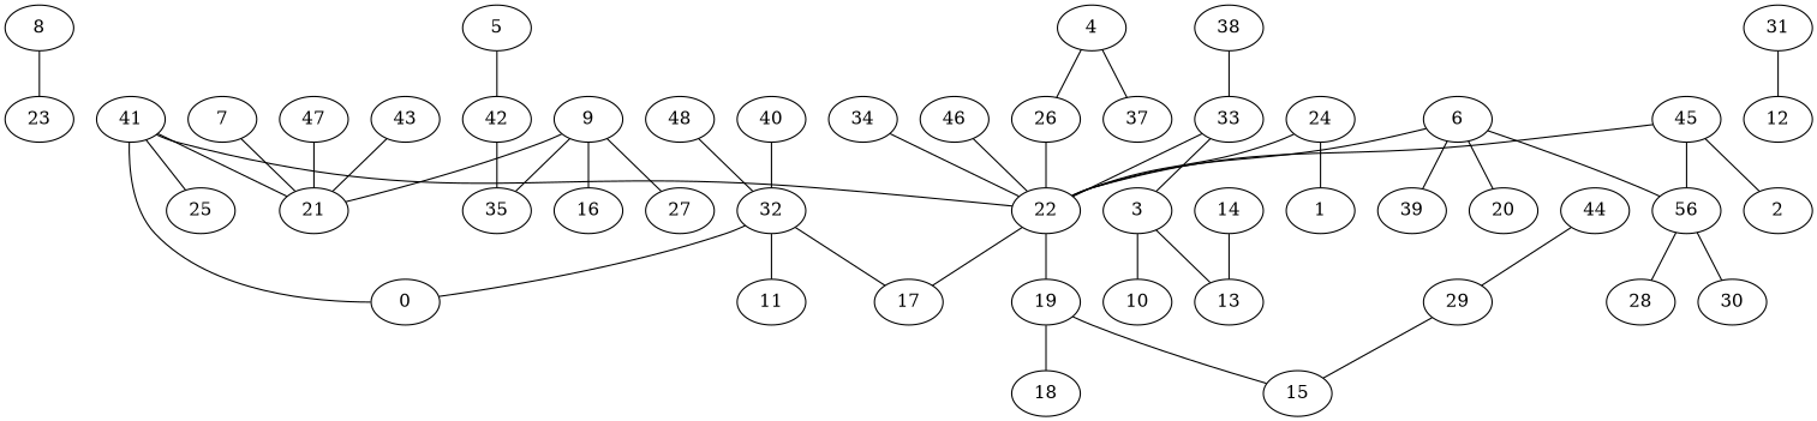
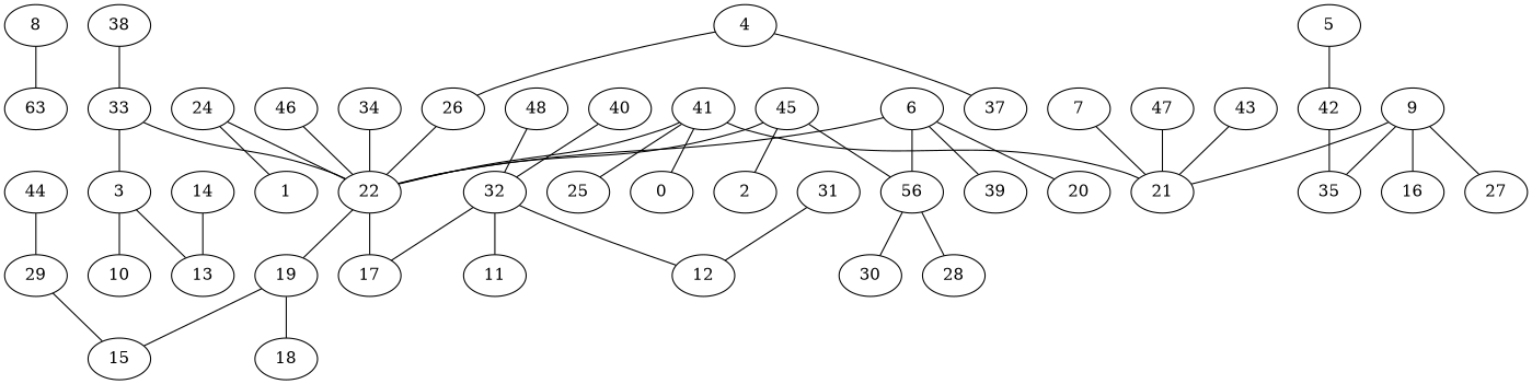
  digraph {
    edge [color=black dir=none]
    8
-   23
+   23 [label=63]
    38
    33
    22
    3
    5
    42
    35
    46
    17
    19
    43
    21
    29
    15
    48
    32
    11
    12
    9
    16
    27
    18
    40
    26
    25
    0
    41
    7
    13
    10
    47
    n34 [label=56]
    30
    28
    14
    34
    44
    4
    37
    24
    1
    31
    6
    39
    20
    45
    2
    subgraph sub_1 {
      8
      23
      38
      33
      22
      3
      5
      42
      35
      46
      17
      19
      43
      21
      29
      15
      48
      32
      11
      12
      9
      16
      27
      18
      40
      26
      25
      0
      41
      7
      13
      10
      47
      n34
      30
      28
      14
      34
      44
      4
      37
      24
      1
      31
      6
      39
      20
      45
      2
    }
    8 -> 23
    38 -> 33
    33 -> 22
    33 -> 3
    22 -> 17
    22 -> 19
    3 -> 13
    3 -> 10
    5 -> 42
    42 -> 35
    46 -> 22
    19 -> 15
    19 -> 18
    43 -> 21
    29 -> 15
    48 -> 32
    32 -> 17
    32 -> 11
-   32 -> 0
+   32 -> 12
    9 -> 35
    9 -> 21
    9 -> 16
    9 -> 27
    40 -> 32
    26 -> 22
    41 -> 22
    41 -> 21
    41 -> 25
    41 -> 0
    7 -> 21
    47 -> 21
    n34 -> 30
    n34 -> 28
    14 -> 13
    34 -> 22
    44 -> 29
    4 -> 26
    4 -> 37
    24 -> 22
    24 -> 1
    31 -> 12
    6 -> 22
    6 -> n34
    6 -> 39
    6 -> 20
    45 -> 22
    45 -> n34
    45 -> 2
  }
